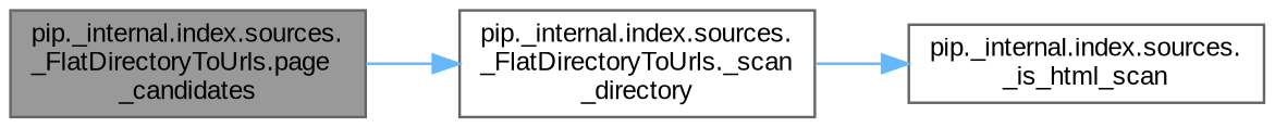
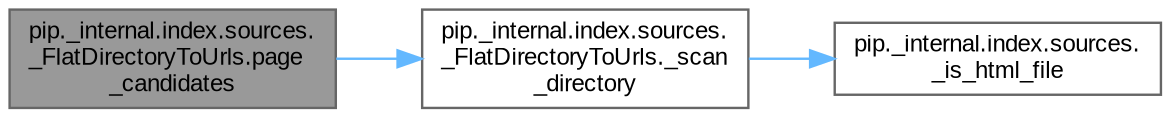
  digraph {
    rankdir=LR
    fontname="Liberation Sans"
    node [color=grey40 fillcolor=white fontname="Liberation Sans" fontsize=10 shape=box style=filled]
    edge [color=steelblue1 fontname="Liberation Sans" fontsize=10 labelfontname=Helvetica labelfontsize=10 style=solid]
    n1 [color=gray40 fillcolor=grey60 fontcolor=black height=0.2 label="pip._internal.index.sources.\l_FlatDirectoryToUrls.page\l_candidates" width=0.4]
    n2 [height=0.2 label="pip._internal.index.sources.\l_FlatDirectoryToUrls._scan\l_directory" width=0.4]
-   n3 [height=0.2 label="pip._internal.index.sources.\l_is_html_scan" width=0.4]
+   n3 [height=0.2 label="pip._internal.index.sources.\l_is_html_file" width=0.4]
    n1 -> n2
    n2 -> n3
  }
